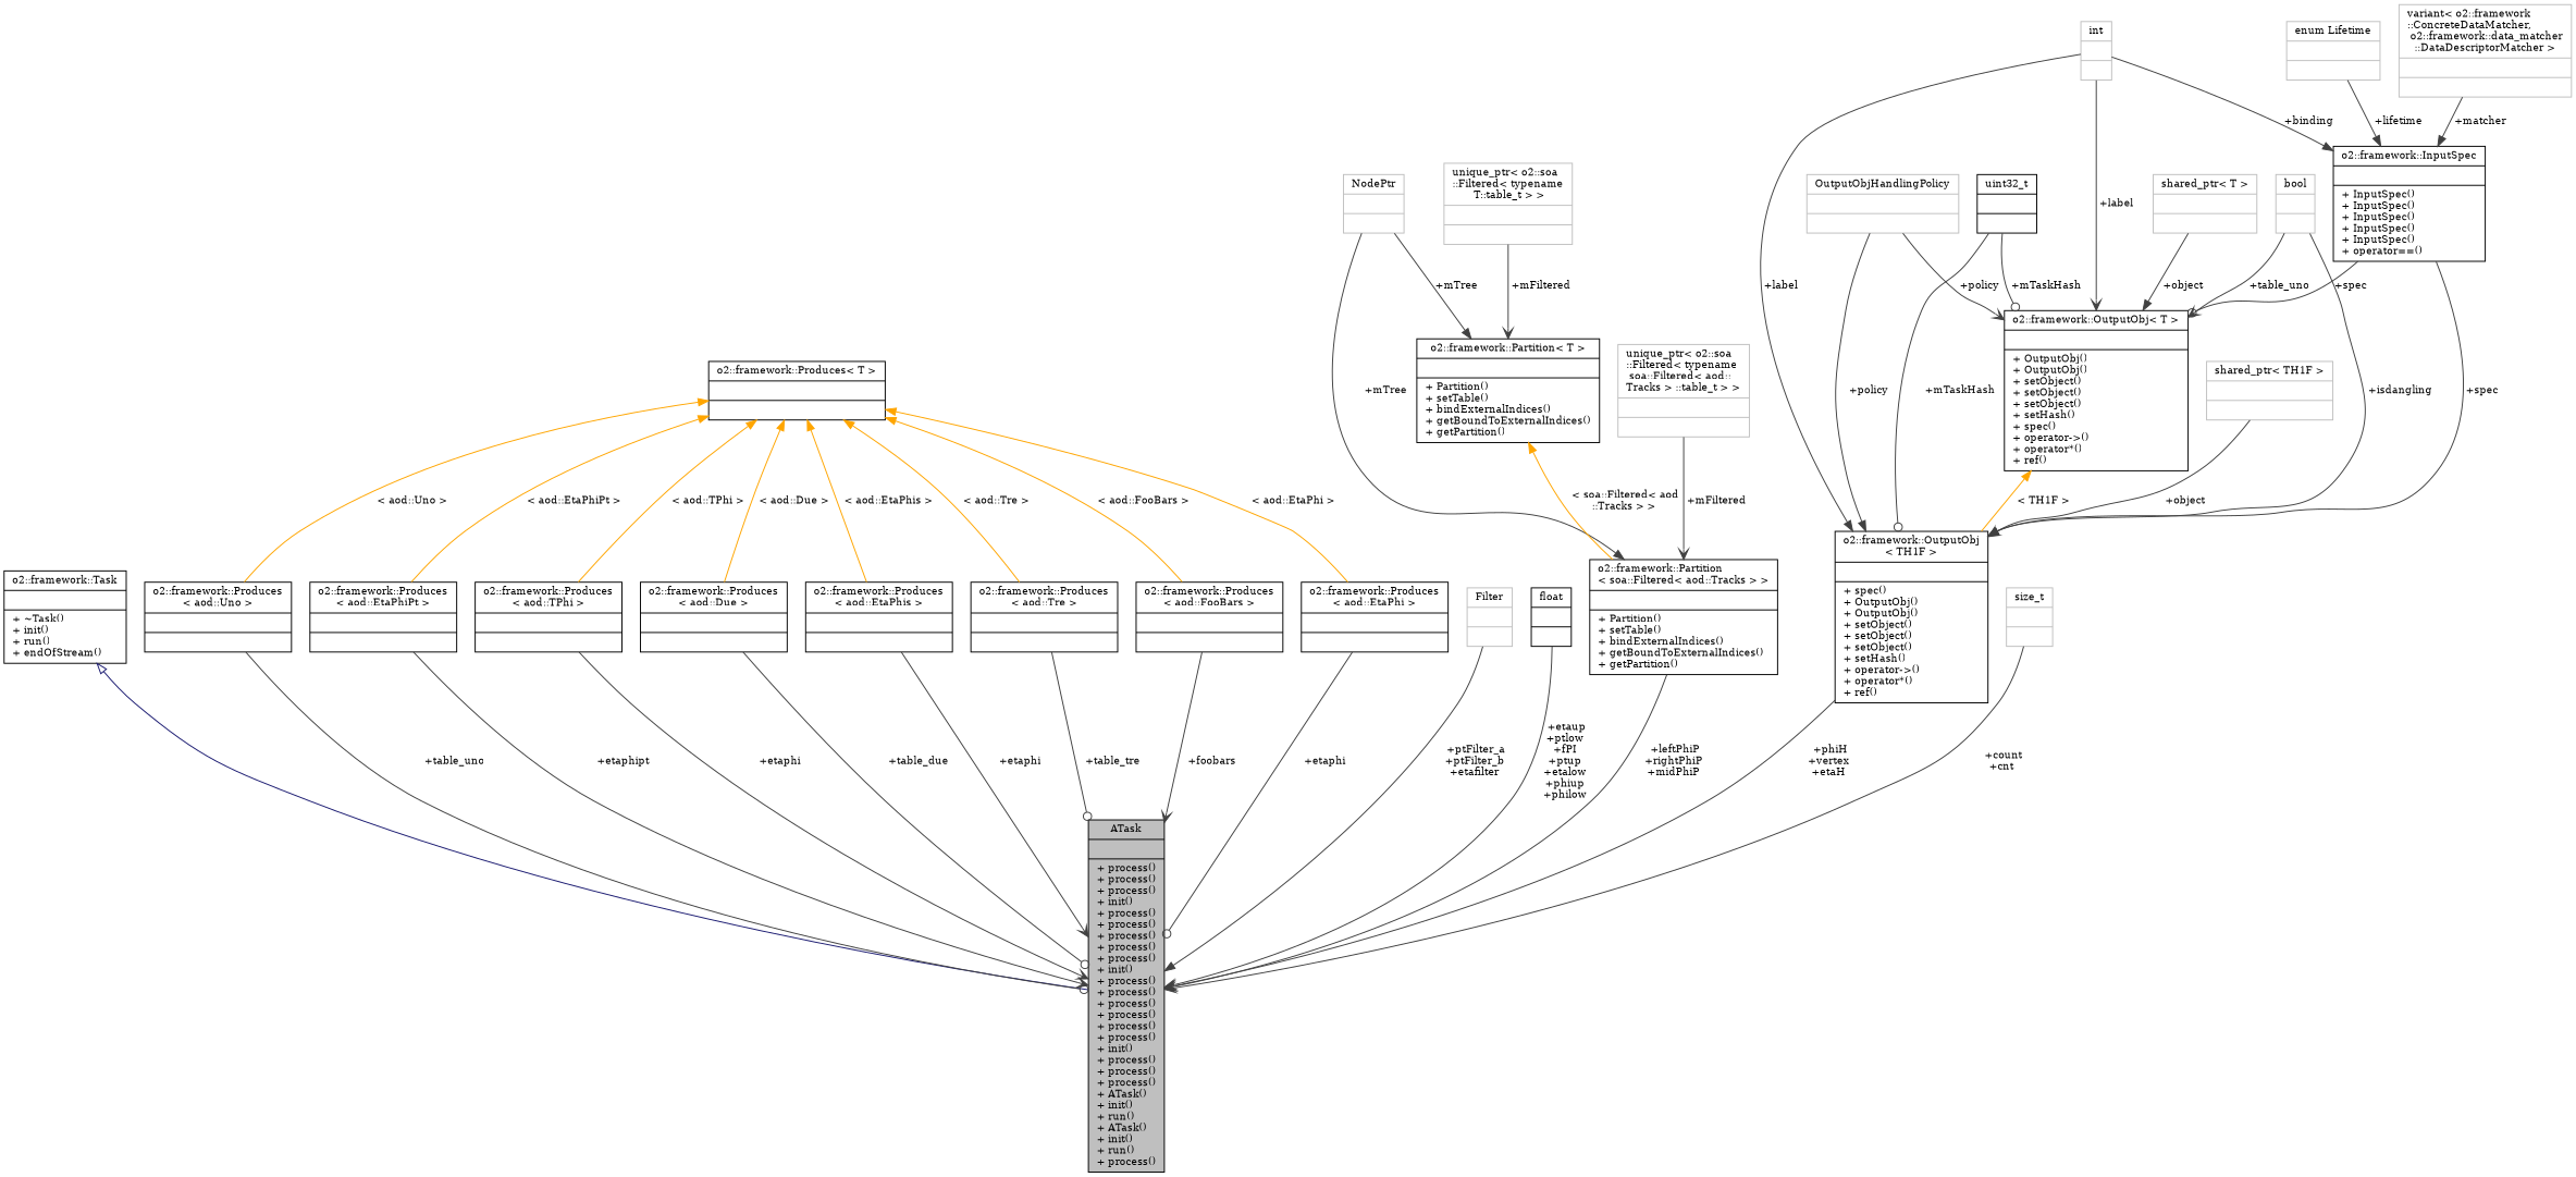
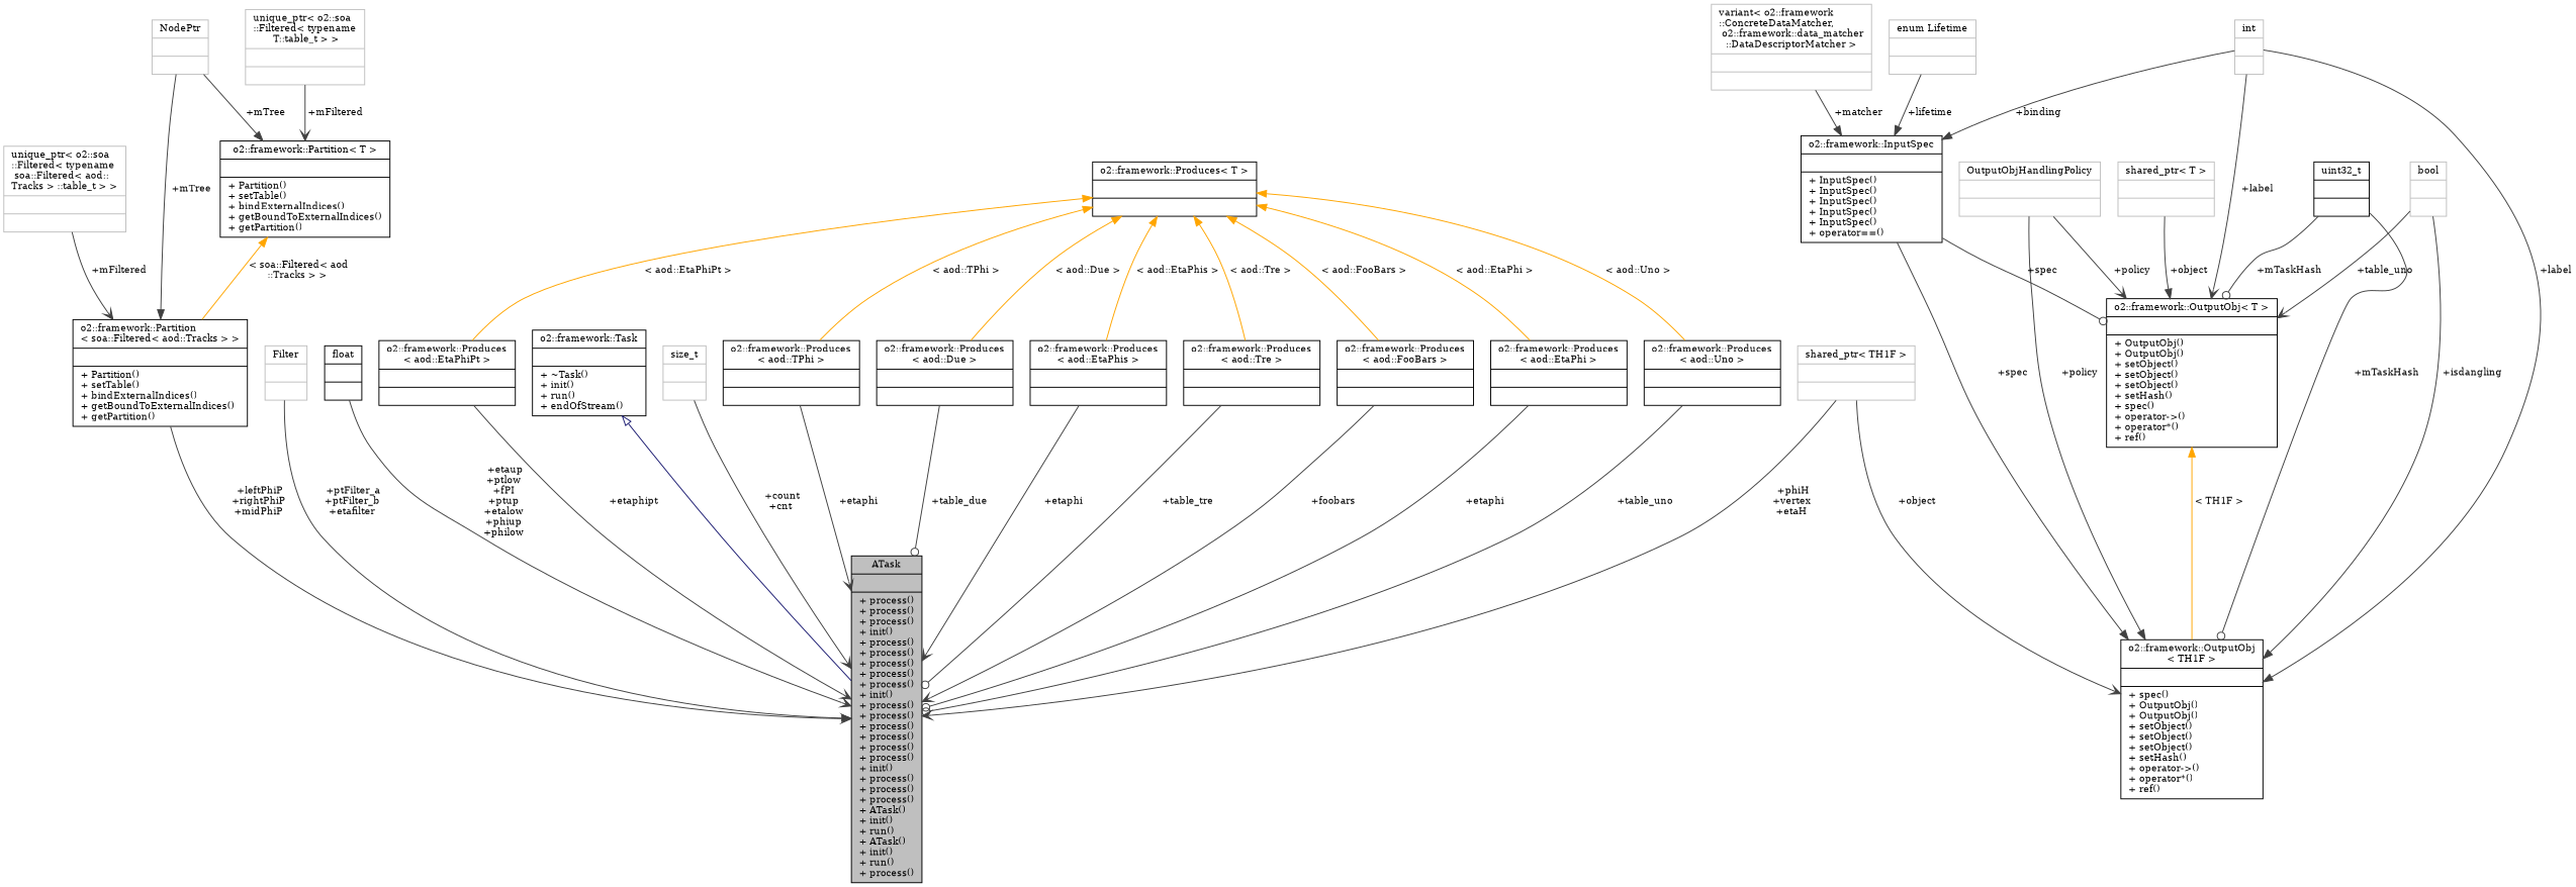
  digraph {
    fontname="DejaVu Serif"
    node [color=black fontname="DejaVu Serif" fontsize=10 shape=record]
    edge [color=grey25 fontname="DejaVu Serif" fontsize=10 labelfontname=Helvetica labelfontsize=10 style=solid arrowhead=vee]
    n1 [fillcolor=grey75 fontcolor=black height=0.2 label="{ATask\n||+ process()\l+ process()\l+ process()\l+ init()\l+ process()\l+ process()\l+ process()\l+ process()\l+ process()\l+ init()\l+ process()\l+ process()\l+ process()\l+ process()\l+ process()\l+ process()\l+ init()\l+ process()\l+ process()\l+ process()\l+ ATask()\l+ init()\l+ run()\l+ ATask()\l+ init()\l+ run()\l+ process()\l}" style=filled width=0.4]
    n2 [height=0.2 label="{o2::framework::Task\n||+ ~Task()\l+ init()\l+ run()\l+ endOfStream()\l}" width=0.4]
    n3 [height=0.2 label="{o2::framework::Produces\l\< aod::Uno \>\n||}" width=0.4]
    n4 [height=0.2 label="{o2::framework::Produces\< T \>\n||}" width=0.4]
    n5 [height=0.2 label="{o2::framework::Produces\l\< aod::EtaPhiPt \>\n||}" width=0.4]
    n6 [height=0.2 label="{o2::framework::Produces\l\< aod::TPhi \>\n||}" width=0.4]
    n7 [height=0.2 label="{o2::framework::Produces\l\< aod::Due \>\n||}" width=0.4]
    n8 [height=0.2 label="{o2::framework::Produces\l\< aod::EtaPhis \>\n||}" width=0.4]
    n9 [height=0.2 label="{o2::framework::Produces\l\< aod::Tre \>\n||}" width=0.4]
    n10 [height=0.2 label="{o2::framework::Produces\l\< aod::FooBars \>\n||}" width=0.4]
    n11 [height=0.2 label="{o2::framework::Produces\l\< aod::EtaPhi \>\n||}" width=0.4]
    n12 [color=grey75 height=0.2 label="{Filter\n||}" width=0.4]
    n13 [height=0.2 label="{float\n||}" width=0.4]
    n14 [height=0.2 label="{o2::framework::Partition\l\< soa::Filtered\< aod::Tracks \> \>\n||+ Partition()\l+ setTable()\l+ bindExternalIndices()\l+ getBoundToExternalIndices()\l+ getPartition()\l}" width=0.4]
    n15 [color=grey75 height=0.2 label="{NodePtr\n||}" width=0.4]
    n16 [height=0.2 label="{o2::framework::Partition\< T \>\n||+ Partition()\l+ setTable()\l+ bindExternalIndices()\l+ getBoundToExternalIndices()\l+ getPartition()\l}" width=0.4]
    n17 [color=grey75 height=0.2 label="{unique_ptr\< o2::soa\l::Filtered\< typename\l soa::Filtered\< aod::\lTracks \> ::table_t \> \>\n||}" width=0.4]
    n18 [color=grey75 height=0.2 label="{unique_ptr\< o2::soa\l::Filtered\< typename\l T::table_t \> \>\n||}" width=0.4]
    n19 [height=0.2 label="{o2::framework::OutputObj\l\< TH1F \>\n||+ spec()\l+ OutputObj()\l+ OutputObj()\l+ setObject()\l+ setObject()\l+ setObject()\l+ setHash()\l+ operator-\>()\l+ operator*()\l+ ref()\l}" width=0.4]
    n20 [color=grey75 height=0.2 label="{OutputObjHandlingPolicy\n||}" width=0.4]
    n21 [height=0.2 label="{o2::framework::OutputObj\< T \>\n||+ OutputObj()\l+ OutputObj()\l+ setObject()\l+ setObject()\l+ setObject()\l+ setHash()\l+ spec()\l+ operator-\>()\l+ operator*()\l+ ref()\l}" width=0.4]
    n22 [height=0.2 label="{uint32_t\n||}" width=0.4]
    n23 [color=grey75 height=0.2 label="{int\n||}" width=0.4]
    n24 [height=0.2 label="{o2::framework::InputSpec\n||+ InputSpec()\l+ InputSpec()\l+ InputSpec()\l+ InputSpec()\l+ InputSpec()\l+ operator==()\l}" width=0.4]
    n25 [color=grey75 height=0.2 label="{bool\n||}" width=0.4]
    n26 [color=grey75 height=0.2 label="{enum Lifetime\n||}" width=0.4]
    n27 [color=grey75 height=0.2 label="{variant\< o2::framework\l::ConcreteDataMatcher,\l o2::framework::data_matcher\l::DataDescriptorMatcher \>\n||}" width=0.4]
    n28 [color=grey75 height=0.2 label="{shared_ptr\< TH1F \>\n||}" width=0.4]
    n29 [color=grey75 height=0.2 label="{shared_ptr\< T \>\n||}" width=0.4]
    n30 [color=grey75 height=0.2 label="{size_t\n||}" width=0.4]
    n2 -> n1 [arrowtail=onormal color=midnightblue dir=back arrowhead=""]
    n3 -> n1 [arrowhead=odot label=" +table_uno"]
    n4 -> n3 [color=orange dir=back label=" \< aod::Uno \>" arrowhead=""]
    n4 -> n5 [color=orange dir=back label=" \< aod::EtaPhiPt \>" arrowhead=""]
    n4 -> n6 [color=orange dir=back label=" \< aod::TPhi \>" arrowhead=""]
    n4 -> n7 [color=orange dir=back label=" \< aod::Due \>" arrowhead=""]
    n4 -> n8 [color=orange dir=back label=" \< aod::EtaPhis \>" arrowhead=""]
    n4 -> n9 [color=orange dir=back label=" \< aod::Tre \>" arrowhead=""]
    n4 -> n10 [color=orange dir=back label=" \< aod::FooBars \>" arrowhead=""]
    n4 -> n11 [color=orange dir=back label=" \< aod::EtaPhi \>" arrowhead=""]
    n5 -> n1 [label=" +etaphipt"]
    n6 -> n1 [label=" +etaphi"]
    n7 -> n1 [arrowhead=odot label=" +table_due"]
    n8 -> n1 [label=" +etaphi"]
    n9 -> n1 [arrowhead=odot label=" +table_tre"]
    n10 -> n1 [label=" +foobars"]
    n11 -> n1 [arrowhead=odot label=" +etaphi"]
    n12 -> n1 [arrowhead=normal label=" +ptFilter_a\n+ptFilter_b\n+etafilter"]
    n13 -> n1 [label=" +etaup\n+ptlow\n+fPI\n+ptup\n+etalow\n+phiup\n+philow"]
    n14 -> n1 [label=" +leftPhiP\n+rightPhiP\n+midPhiP"]
    n15 -> n14 [arrowhead=normal label=" +mTree"]
    n15 -> n16 [arrowhead=normal label=" +mTree"]
    n16 -> n14 [color=orange dir=back label=" \< soa::Filtered\< aod\l::Tracks \> \>" arrowhead=""]
    n17 -> n14 [label=" +mFiltered"]
    n18 -> n16 [label=" +mFiltered"]
-   n19 -> n1 [label=" +phiH\n+vertex\n+etaH"]
+   n28 -> n1 [label=" +phiH\n+vertex\n+etaH"]
    n20 -> n19 [arrowhead=normal label=" +policy"]
    n20 -> n21 [label=" +policy"]
    n21 -> n19 [color=orange dir=back label=" \< TH1F \>" arrowhead=""]
    n22 -> n19 [arrowhead=odot label=" +mTaskHash"]
    n22 -> n21 [arrowhead=odot label=" +mTaskHash"]
    n23 -> n19 [arrowhead=normal label=" +label"]
    n23 -> n21 [label=" +label"]
    n23 -> n24 [arrowhead=normal label=" +binding"]
    n24 -> n19 [arrowhead=normal label=" +spec"]
    n24 -> n21 [arrowhead=odot label=" +spec"]
    n25 -> n19 [arrowhead=normal label=" +isdangling"]
    n25 -> n21 [label=" +table_uno"]
    n26 -> n24 [arrowhead=normal label=" +lifetime"]
    n27 -> n24 [arrowhead=normal label=" +matcher"]
    n28 -> n19 [label=" +object"]
    n29 -> n21 [arrowhead=normal label=" +object"]
    n30 -> n1 [label=" +count\n+cnt"]
  }
